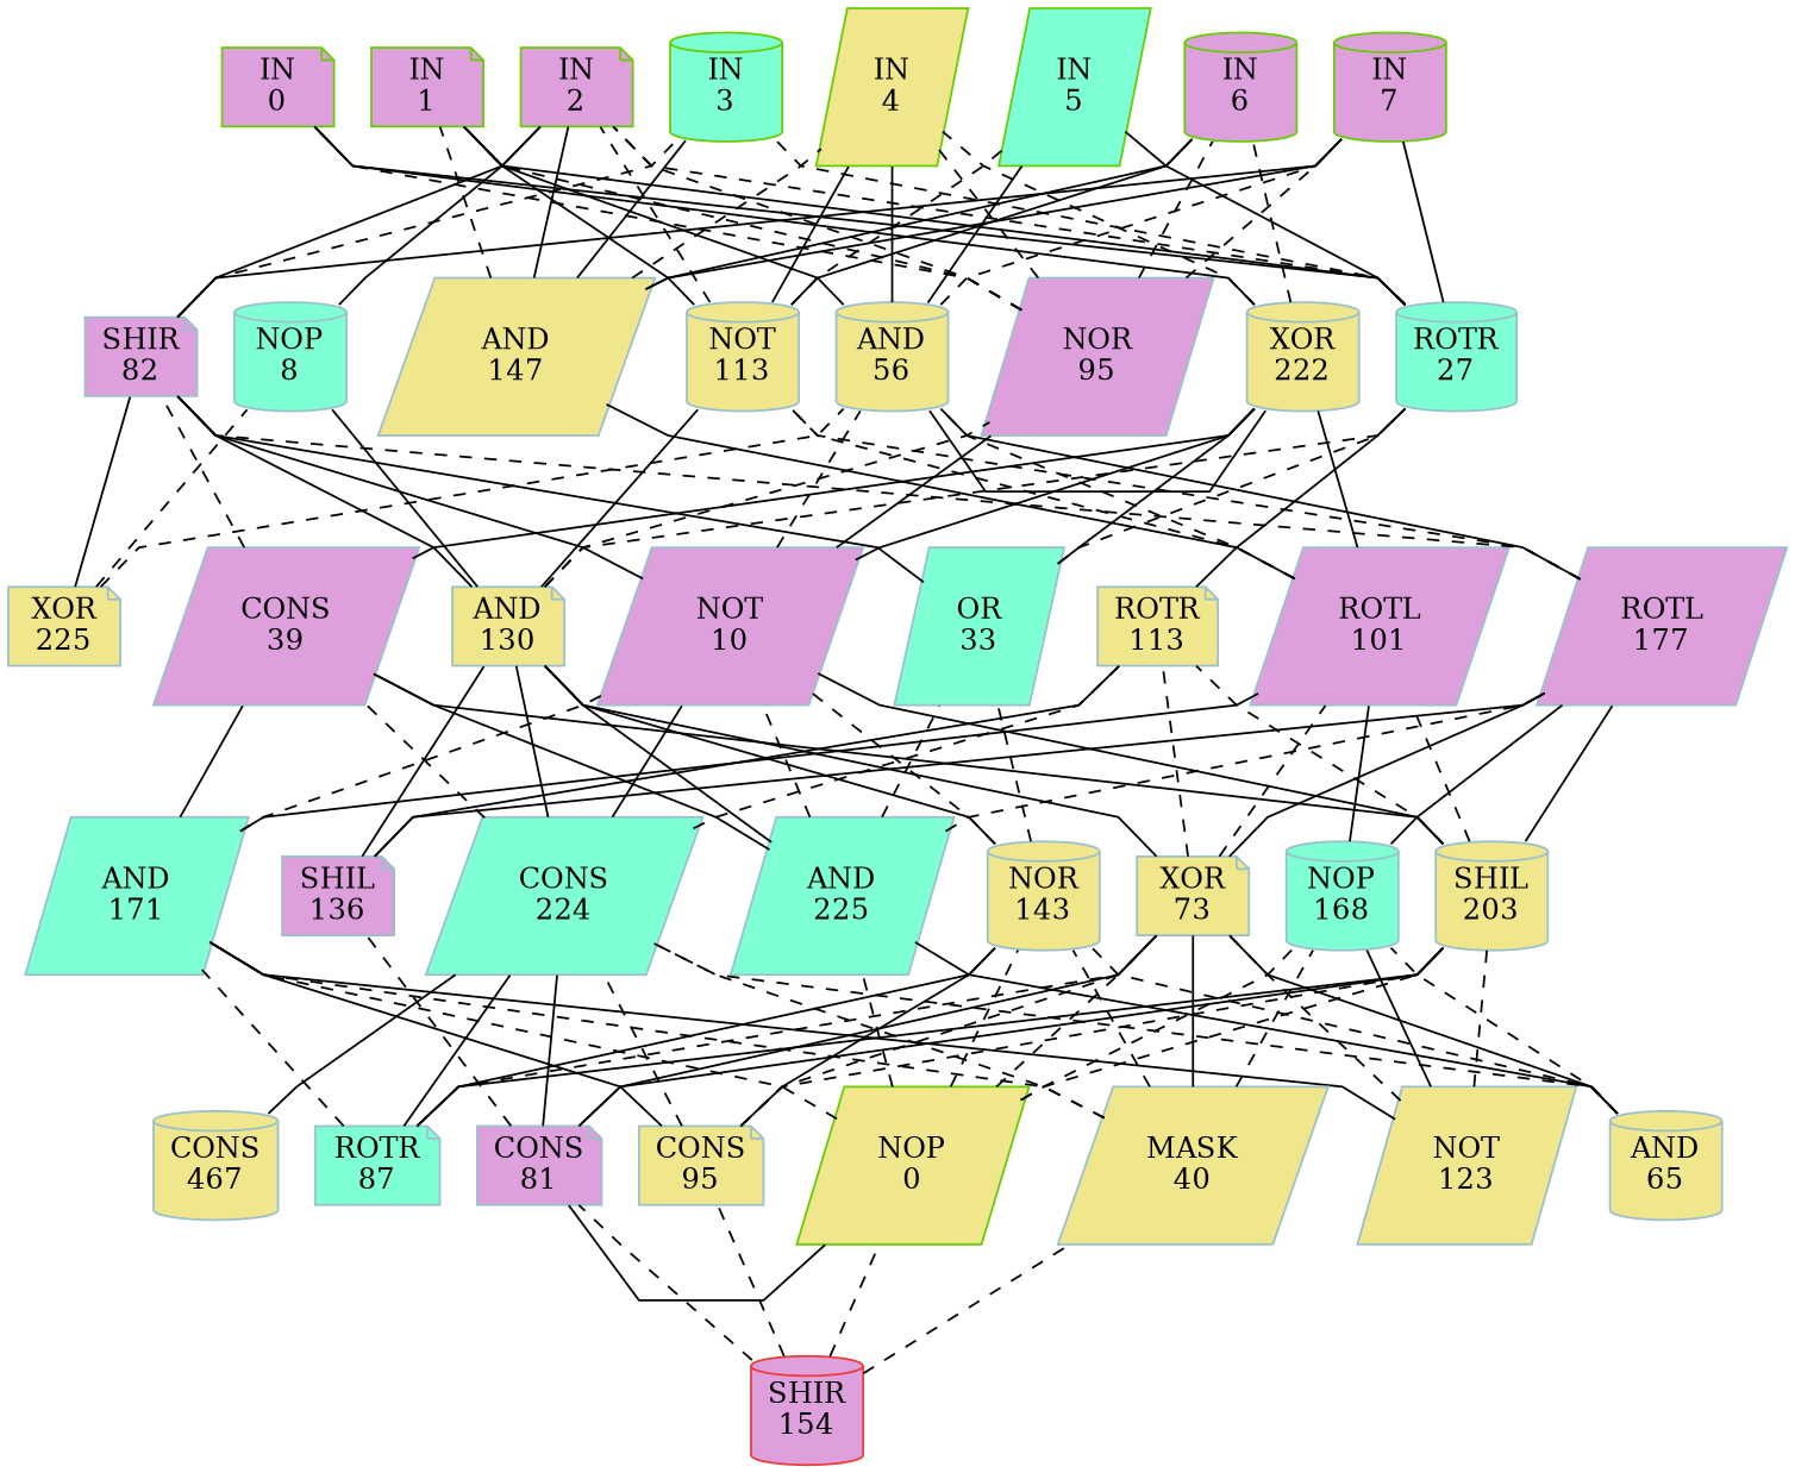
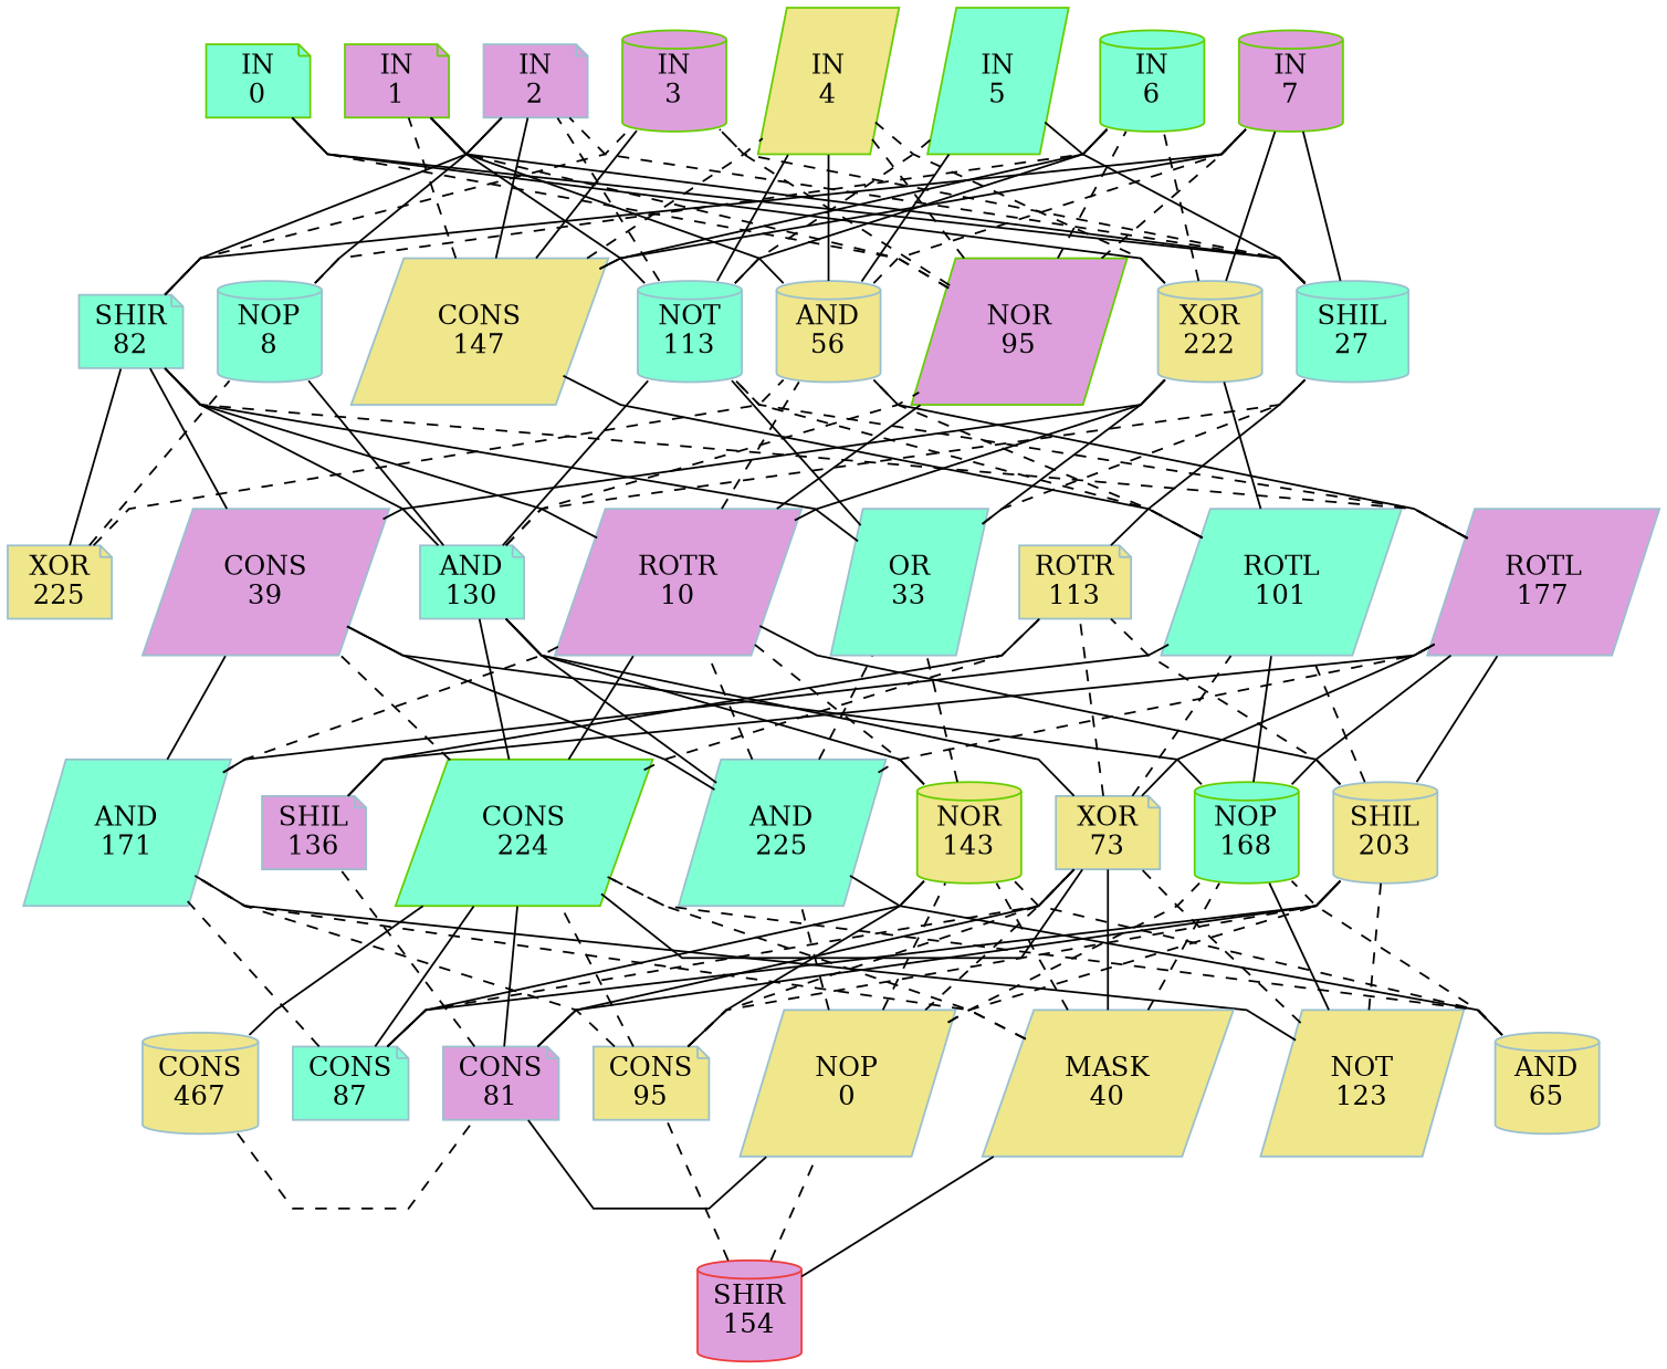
  graph {
    ordering=out
    rankdir=BT
    ranksep=0.75
    splines=polyline
    node [color=lightblue3 fillcolor=khaki shape=parallelogram style=filled]
    edge [style=solid]
-   n1 [color=chartreuse3 fillcolor=plum label="IN\n0" shape=note]
+   n1 [color=chartreuse3 fillcolor=aquamarine label="IN\n0" shape=note]
    n2 [color=chartreuse3 fillcolor=plum label="IN\n1" shape=note]
-   n3 [color=chartreuse3 fillcolor=plum label="IN\n2" shape=note]
-   n4 [color=chartreuse3 fillcolor=aquamarine label="IN\n3" shape=cylinder]
+   n3 [fillcolor=plum label="IN\n2" shape=note]
+   n4 [color=chartreuse3 fillcolor=plum label="IN\n3" shape=cylinder]
    n5 [color=chartreuse3 label="IN\n4"]
    n6 [color=chartreuse3 fillcolor=aquamarine label="IN\n5"]
-   n7 [color=chartreuse3 fillcolor=plum label="IN\n6" shape=cylinder]
+   n7 [color=chartreuse3 fillcolor=aquamarine label="IN\n6" shape=cylinder]
    n8 [color=chartreuse3 fillcolor=plum label="IN\n7" shape=cylinder]
-   n9 [fillcolor=plum label="SHIR\n82" shape=note]
+   n9 [fillcolor=aquamarine label="SHIR\n82" shape=note]
    n10 [fillcolor=aquamarine label="NOP\n8" shape=cylinder]
-   n11 [label="AND\n147"]
-   n12 [label="NOT\n113" shape=cylinder]
+   n11 [label="CONS\n147"]
+   n12 [fillcolor=aquamarine label="NOT\n113" shape=cylinder]
    n13 [label="AND\n56" shape=cylinder]
-   n14 [fillcolor=plum label="NOR\n95"]
+   n14 [color=chartreuse3 fillcolor=plum label="NOR\n95"]
    n15 [label="XOR\n222" shape=cylinder]
-   n16 [fillcolor=aquamarine label="ROTR\n27" shape=cylinder]
+   n16 [fillcolor=aquamarine label="SHIL\n27" shape=cylinder]
    n17 [label="XOR\n225" shape=note]
    n18 [fillcolor=plum label="CONS\n39"]
-   n19 [label="AND\n130" shape=note]
-   n20 [fillcolor=plum label="NOT\n10"]
+   n19 [fillcolor=aquamarine label="AND\n130" shape=note]
+   n20 [fillcolor=plum label="ROTR\n10"]
    n21 [fillcolor=aquamarine label="OR\n33"]
    n22 [label="ROTR\n113" shape=note]
-   n23 [fillcolor=plum label="ROTL\n101"]
+   n23 [fillcolor=aquamarine label="ROTL\n101"]
    n24 [fillcolor=plum label="ROTL\n177"]
    n25 [fillcolor=aquamarine label="AND\n171"]
    n26 [fillcolor=plum label="SHIL\n136" shape=note]
-   n27 [fillcolor=aquamarine label="CONS\n224"]
+   n27 [color=chartreuse3 fillcolor=aquamarine label="CONS\n224"]
    n28 [fillcolor=aquamarine label="AND\n225"]
-   n29 [label="NOR\n143" shape=cylinder]
+   n29 [color=chartreuse3 label="NOR\n143" shape=cylinder]
    n30 [label="XOR\n73" shape=note]
-   n31 [fillcolor=aquamarine label="NOP\n168" shape=cylinder]
+   n31 [color=chartreuse3 fillcolor=aquamarine label="NOP\n168" shape=cylinder]
    n32 [label="SHIL\n203" shape=cylinder]
-   n33 [fillcolor=aquamarine label="ROTR\n87" shape=note]
+   n33 [fillcolor=aquamarine label="CONS\n87" shape=note]
    n34 [fillcolor=plum label="CONS\n81" shape=note]
    n35 [label="NOT\n123"]
    n36 [label="AND\n65" shape=cylinder]
    n37 [label="CONS\n467" shape=cylinder]
    n38 [label="CONS\n95" shape=note]
-   n39 [color=chartreuse3 label="NOP\n0"]
+   n39 [label="NOP\n0"]
    n40 [label="MASK\n40"]
    n41 [color=brown2 fillcolor=plum label="SHIR\n154" shape=cylinder]
    subgraph sub_1 {
      rank=same
      n1
      n2
      n3
      n4
      n5
      n6
      n7
      n8
    }
    subgraph sub_2 {
      rank=same
      n9
      n10
      n11
      n12
      n13
      n14
      n15
      n16
    }
    subgraph sub_3 {
      rank=same
      n17
      n18
      n19
      n20
      n21
      n22
      n23
      n24
    }
    subgraph sub_4 {
      rank=same
      n25
      n26
      n27
      n28
      n29
      n30
      n31
      n32
    }
    subgraph sub_5 {
      rank=same
      n33
      n34
      n35
      n36
      n37
      n38
      n39
      n40
    }
    subgraph sub_6 {
      rank=same
      n41
    }
    n1 -- n2 [style=invis]
    n2 -- n3 [style=invis]
    n3 -- n4 [style=invis]
    n4 -- n5 [style=invis]
    n5 -- n6 [style=invis]
    n6 -- n7 [style=invis]
    n7 -- n8 [style=invis]
    n9 -- n3
    n9 -- n4 [style=dashed]
    n9 -- n8
    n9 -- n10 [style=invis]
    n10 -- n3
+   n10 -- n7 [style=dashed]
    n10 -- n11 [style=invis]
    n11 -- n2 [style=dashed]
    n11 -- n3
    n11 -- n4
    n11 -- n5 [style=dashed]
    n11 -- n7
    n11 -- n8
    n11 -- n12 [style=invis]
    n12 -- n2
    n12 -- n3 [style=dashed]
    n12 -- n5
    n12 -- n6 [style=dashed]
    n12 -- n7
    n12 -- n13 [style=invis]
    n13 -- n2
    n13 -- n5
    n13 -- n6
    n13 -- n8 [style=dashed]
    n13 -- n14 [style=invis]
    n14 -- n1 [style=dashed]
    n14 -- n2 [style=dashed]
-   n14 -- n3 [style=dashed]
+   n14 -- n4 [style=dashed]
    n14 -- n5 [style=dashed]
    n14 -- n7 [style=dashed]
    n14 -- n8 [style=dashed]
    n14 -- n15 [style=invis]
    n15 -- n1
    n15 -- n5 [style=dashed]
    n15 -- n7 [style=dashed]
-   n15 -- n13
+   n15 -- n8
    n15 -- n16 [style=invis]
    n16 -- n1
    n16 -- n2
    n16 -- n3 [style=dashed]
    n16 -- n4 [style=dashed]
    n16 -- n6
    n16 -- n8
    n17 -- n9
    n17 -- n10 [style=dashed]
    n17 -- n13 [style=dashed]
    n17 -- n18 [style=invis]
-   n18 -- n9 [style=dashed]
+   n18 -- n9
    n18 -- n15
    n18 -- n19 [style=invis]
    n19 -- n9
    n19 -- n10
    n19 -- n12
    n19 -- n14 [style=dashed]
    n19 -- n16 [style=dashed]
    n19 -- n20 [style=invis]
    n20 -- n9
    n20 -- n13 [style=dashed]
    n20 -- n14
    n20 -- n15
    n20 -- n21 [style=invis]
    n21 -- n9
+   n21 -- n12
    n21 -- n15
    n21 -- n16 [style=dashed]
    n21 -- n22 [style=invis]
    n22 -- n16
    n22 -- n23 [style=invis]
    n23 -- n11
    n23 -- n12 [style=dashed]
    n23 -- n13 [style=dashed]
    n23 -- n15
    n23 -- n24 [style=invis]
    n24 -- n9 [style=dashed]
    n24 -- n12 [style=dashed]
    n24 -- n13
    n25 -- n18
    n25 -- n20 [style=dashed]
    n25 -- n23
    n25 -- n26 [style=invis]
-   n26 -- n19
    n26 -- n22
    n26 -- n24
    n26 -- n27 [style=invis]
    n27 -- n18 [style=dashed]
    n27 -- n19
    n27 -- n20
    n27 -- n22 [style=dashed]
    n27 -- n28 [style=invis]
    n28 -- n18
    n28 -- n19
    n28 -- n20 [style=dashed]
    n28 -- n21 [style=dashed]
    n28 -- n24 [style=dashed]
    n28 -- n29 [style=invis]
    n29 -- n19
    n29 -- n20 [style=dashed]
    n29 -- n21 [style=dashed]
    n29 -- n30 [style=invis]
    n30 -- n19
    n30 -- n22 [style=dashed]
    n30 -- n23 [style=dashed]
    n30 -- n24
    n30 -- n31 [style=invis]
-   n32 -- n18
+   n31 -- n18
    n31 -- n23
    n31 -- n24
    n31 -- n32 [style=invis]
    n32 -- n20
    n32 -- n22 [style=dashed]
    n32 -- n23 [style=dashed]
    n32 -- n24
    n33 -- n25 [style=dashed]
    n33 -- n27
    n33 -- n29
    n33 -- n30 [style=dashed]
    n33 -- n32
    n33 -- n34 [style=invis]
    n34 -- n26 [style=dashed]
    n34 -- n27
    n34 -- n30
    n34 -- n32
    n34 -- n35 [style=invis]
    n34 -- n39
    n35 -- n25
    n35 -- n30 [style=dashed]
    n35 -- n31
    n35 -- n32 [style=dashed]
    n35 -- n36 [style=invis]
    n36 -- n27 [style=dashed]
    n36 -- n28
    n36 -- n29 [style=dashed]
-   n36 -- n30
+   n27 -- n30
    n36 -- n31 [style=dashed]
    n36 -- n37 [style=invis]
    n37 -- n27
    n37 -- n38 [style=invis]
-   n38 -- n25
+   n38 -- n25 [style=dashed]
    n38 -- n27 [style=dashed]
    n38 -- n29
    n38 -- n30 [style=dashed]
    n38 -- n32 [style=dashed]
    n38 -- n39 [style=invis]
-   n39 -- n25 [style=dashed]
    n39 -- n28 [style=dashed]
    n39 -- n29 [style=dashed]
    n39 -- n30 [style=dashed]
    n39 -- n31 [style=dashed]
    n39 -- n32 [style=dashed]
    n39 -- n40 [style=invis]
    n40 -- n25 [style=dashed]
    n40 -- n27 [style=dashed]
    n40 -- n29 [style=dashed]
    n40 -- n30
    n40 -- n31 [style=dashed]
-   n41 -- n34 [style=dashed]
+   n37 -- n34 [style=dashed]
    n41 -- n38 [style=dashed]
    n41 -- n39 [style=dashed]
-   n41 -- n40 [style=dashed]
+   n41 -- n40
    n41 -- n41 [style=invis]
  }
